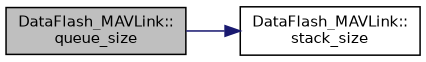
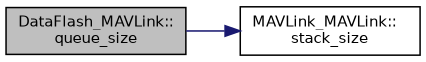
  digraph {
    rankdir=LR
    node [color=black fontname=Helvetica fontsize=10 shape=record style=filled]
    n1 [fillcolor=grey75 fontcolor=black height=0.2 label="DataFlash_MAVLink::\lqueue_size" width=0.4]
-   n2 [fillcolor=white height=0.2 label="DataFlash_MAVLink::\lstack_size" width=0.4]
+   n2 [fillcolor=white height=0.2 label="MAVLink_MAVLink::\lstack_size" width=0.4]
    n1 -> n2 [color=midnightblue fontname=Helvetica fontsize=10 labelfontname=Helvetica labelfontsize=10 style=solid]
  }
